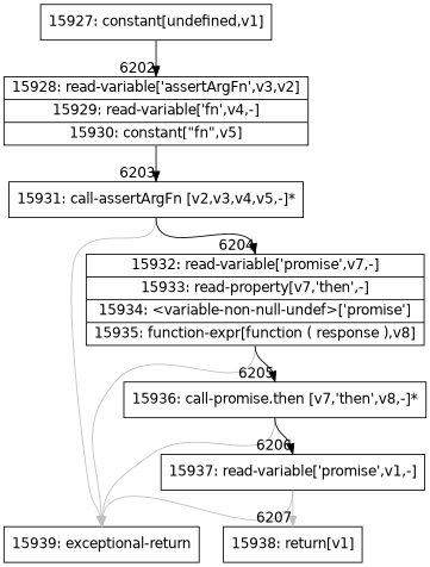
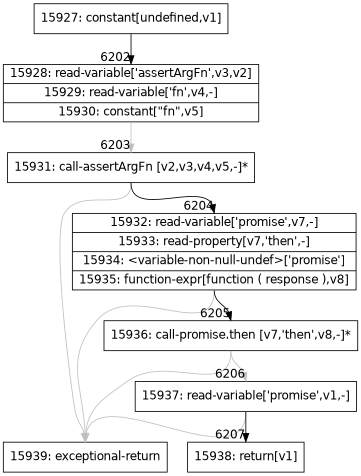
  digraph {
    fontname="DejaVu Sans"
    rankdir=TD
    node [fontname="DejaVu Sans" shape=record]
    edge [fontname="DejaVu Sans" headport=n tailport=s]
    n1 [label="{15927: constant[undefined,v1]}"]
    n2 [label="{15928: read-variable['assertArgFn',v3,v2]|15929: read-variable['fn',v4,-]|15930: constant[\"fn\",v5]}"]
    n3 [label="{15931: call-assertArgFn [v2,v3,v4,v5,-]*}"]
    n4 [label="{15939: exceptional-return}"]
    n5 [label="{15932: read-variable['promise',v7,-]|15933: read-property[v7,'then',-]|15934: \<variable-non-null-undef\>['promise']|15935: function-expr[function ( response ),v8]}"]
    n6 [label="{15936: call-promise.then [v7,'then',v8,-]*}"]
    n7 [label="{15937: read-variable['promise',v1,-]}"]
    n8 [label="{15938: return[v1]}"]
    n1 -> n2 [headlabel="      6202"]
-   n2 -> n3 [headlabel="      6203"]
+   n2 -> n3 [headlabel="      6203" color=gray]
    n3 -> n4 [color=gray]
    n3 -> n5 [headlabel="      6204"]
    n5 -> n4 [color=gray]
    n5 -> n6 [headlabel="      6205"]
    n6 -> n4 [color=gray]
-   n6 -> n7 [headlabel="      6206"]
+   n6 -> n7 [headlabel="      6206" color=gray]
    n7 -> n4 [color=gray]
-   n7 -> n8 [headlabel="      6207" color=gray]
+   n7 -> n8 [headlabel="      6207"]
  }
